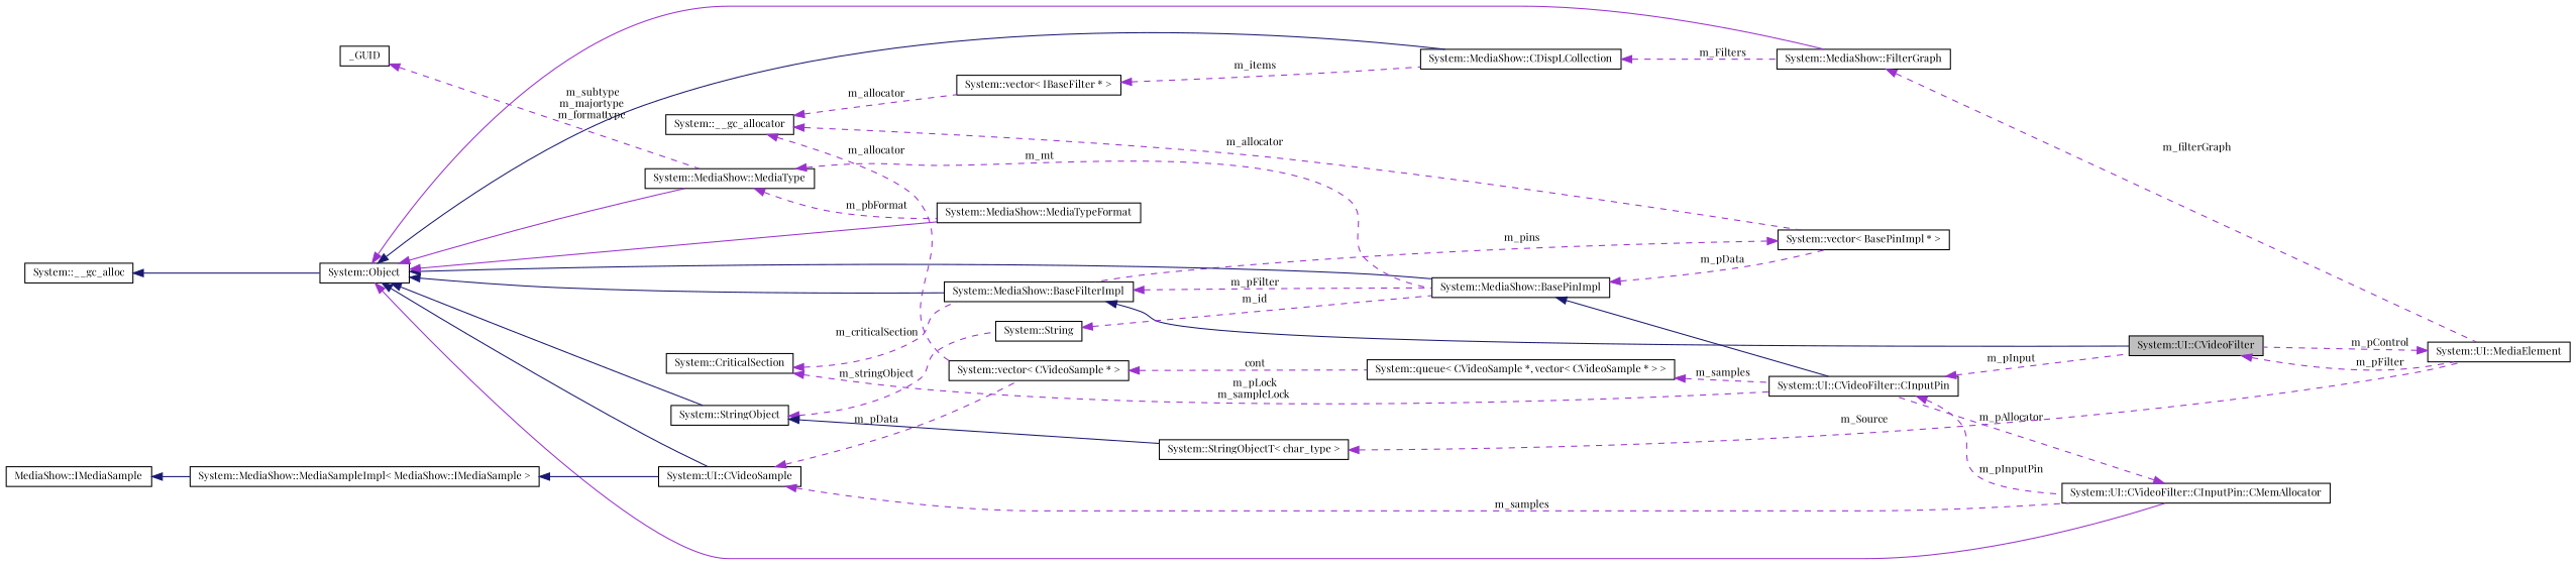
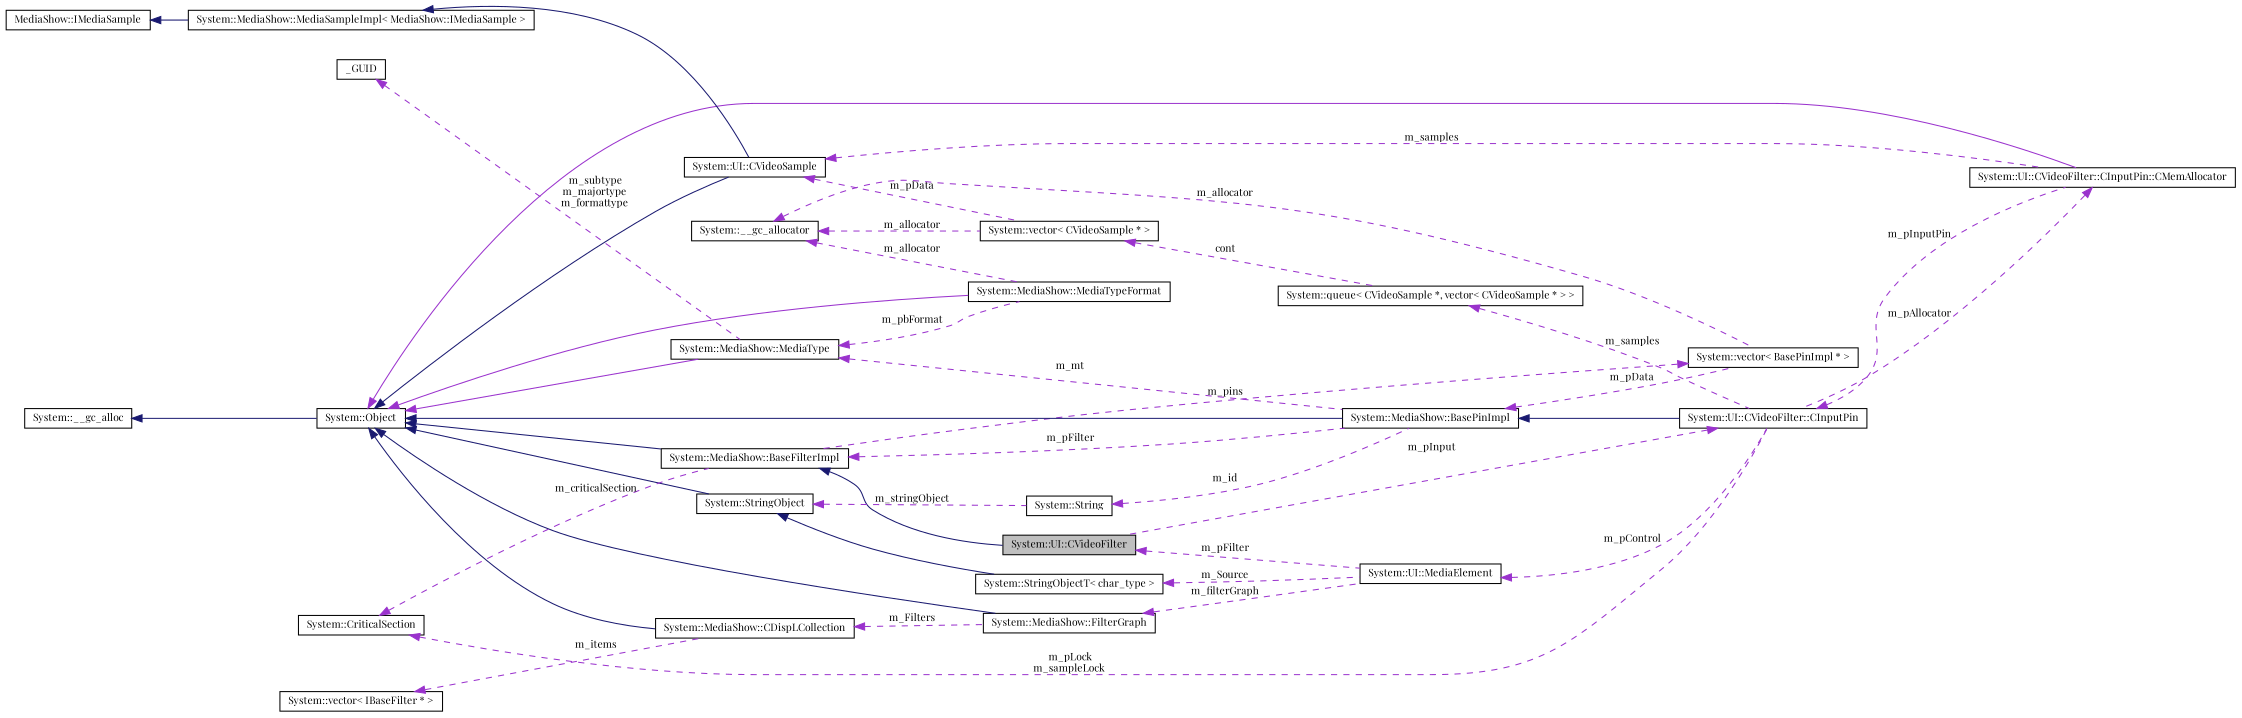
  digraph {
    fontname="Playfair Display"
    rankdir=LR
    node [color=black fillcolor=white fontname="Playfair Display" fontsize=10 shape=record style=filled]
    edge [color=darkorchid3 dir=back fontname="Playfair Display" fontsize=10 labelfontname=Helvetica labelfontsize=10 style=dashed]
    n1 [fillcolor=grey75 fontcolor=black height=0.2 label="System::UI::CVideoFilter" width=0.4]
    n2 [height=0.2 label="System::UI::MediaElement" width=0.4]
    n3 [height=0.2 label="System::MediaShow::BaseFilterImpl" width=0.4]
    n4 [height=0.2 label="System::MediaShow::BasePinImpl" width=0.4]
    n5 [height=0.2 label="System::UI::CVideoFilter::CInputPin" width=0.4]
    n6 [height=0.2 label="System::vector\< BasePinImpl * \>" width=0.4]
    n7 [height=0.2 label="System::Object" width=0.4]
    n8 [height=0.2 label="System::MediaShow::MediaType" width=0.4]
    n9 [height=0.2 label="System::MediaShow::MediaTypeFormat" width=0.4]
    n10 [height=0.2 label="System::StringObject" width=0.4]
    n11 [height=0.2 label="System::UI::CVideoFilter::CInputPin::CMemAllocator" width=0.4]
    n12 [height=0.2 label="System::UI::CVideoSample" width=0.4]
    n13 [height=0.2 label="System::MediaShow::FilterGraph" width=0.4]
    n14 [height=0.2 label="System::MediaShow::CDispLCollection" width=0.4]
    n15 [height=0.2 label="System::String" width=0.4]
    n16 [height=0.2 label="System::StringObjectT\< char_type \>" width=0.4]
    n17 [height=0.2 label="System::vector\< CVideoSample * \>" width=0.4]
    n18 [height=0.2 label="System::__gc_alloc" width=0.4]
    n19 [height=0.2 label="System::CriticalSection" width=0.4]
    n20 [height=0.2 label=_GUID width=0.4]
    n21 [height=0.2 label="System::__gc_allocator" width=0.4]
    n22 [height=0.2 label="System::vector\< IBaseFilter * \>" width=0.4]
    n23 [height=0.2 label="System::queue\< CVideoSample *, vector\< CVideoSample * \> \>" width=0.4]
    n24 [height=0.2 label="System::MediaShow::MediaSampleImpl\< MediaShow::IMediaSample \>" width=0.4]
    n25 [height=0.2 label="MediaShow::IMediaSample" width=0.4]
    n1 -> n2 [label=" m_pFilter"]
-   n2 -> n1 [label=" m_pControl"]
+   n2 -> n5 [label=" m_pControl"]
    n3 -> n1 [color=midnightblue style=solid]
    n3 -> n4 [label=" m_pFilter"]
    n4 -> n5 [color=midnightblue style=solid]
    n4 -> n6 [label=" m_pData"]
    n5 -> n1 [label=" m_pInput"]
    n5 -> n11 [label=" m_pInputPin"]
    n6 -> n3 [label=" m_pins"]
    n7 -> n3 [color=midnightblue style=solid]
    n7 -> n4 [color=midnightblue style=solid]
    n7 -> n8 [style=solid]
    n7 -> n9 [style=solid]
    n7 -> n10 [color=midnightblue style=solid]
    n7 -> n11 [style=solid]
    n7 -> n12 [color=midnightblue style=solid]
-   n7 -> n13 [style=solid]
+   n7 -> n13 [color=midnightblue style=solid]
    n7 -> n14 [color=midnightblue style=solid]
    n8 -> n4 [label=" m_mt"]
    n8 -> n9 [label=" m_pbFormat"]
    n10 -> n15 [label=" m_stringObject"]
    n10 -> n16 [color=midnightblue style=solid]
    n11 -> n5 [label=" m_pAllocator"]
    n12 -> n11 [label=" m_samples"]
    n12 -> n17 [label=" m_pData"]
    n13 -> n2 [label=" m_filterGraph"]
    n14 -> n13 [label=" m_Filters"]
    n15 -> n4 [label=" m_id"]
    n16 -> n2 [label=" m_Source"]
    n17 -> n23 [label=" cont"]
    n18 -> n7 [color=midnightblue style=solid]
    n19 -> n3 [label=" m_criticalSection"]
    n19 -> n5 [label=" m_pLock\nm_sampleLock"]
    n20 -> n8 [label=" m_subtype\nm_majortype\nm_formattype"]
    n21 -> n6 [label=" m_allocator"]
    n21 -> n17 [label=" m_allocator"]
-   n21 -> n22 [label=" m_allocator"]
+   n21 -> n9 [label=" m_allocator"]
    n22 -> n14 [label=" m_items"]
    n23 -> n5 [label=" m_samples"]
    n24 -> n12 [color=midnightblue style=solid]
    n25 -> n24 [color=midnightblue style=solid]
  }
